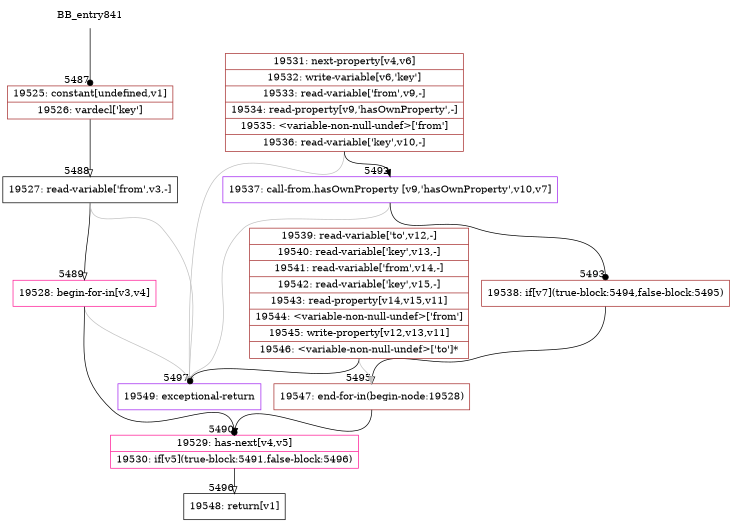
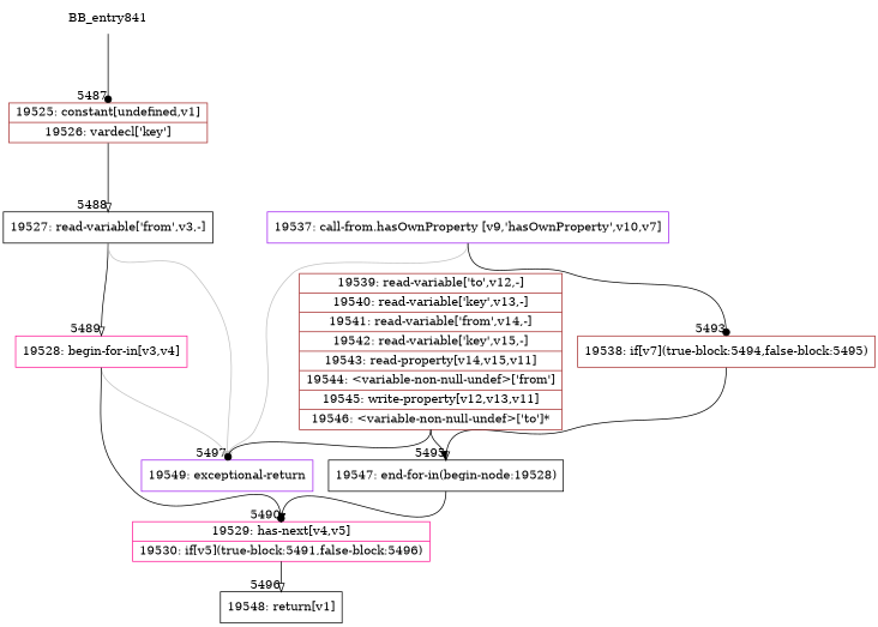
  digraph {
    rankdir=TD
    node [color=brown shape=record]
    edge [arrowhead=onormal headport=n tailport=s]
    n1 [color=deeppink label=BB_entry841 shape=none]
    n2 [label="{19525: constant[undefined,v1]|19526: vardecl['key']}"]
    n3 [color=black label="{19527: read-variable['from',v3,-]}"]
    n4 [color=deeppink label="{19528: begin-for-in[v3,v4]}"]
    n5 [color=purple label="{19549: exceptional-return}"]
    n6 [color=deeppink label="{19529: has-next[v4,v5]|19530: if[v5](true-block:5491,false-block:5496)}"]
    n7 [color=black label="{19548: return[v1]}"]
-   n8 [label="{19531: next-property[v4,v6]|19532: write-variable[v6,'key']|19533: read-variable['from',v9,-]|19534: read-property[v9,'hasOwnProperty',-]|19535: \<variable-non-null-undef\>['from']|19536: read-variable['key',v10,-]}"]
    n9 [color=purple label="{19537: call-from.hasOwnProperty [v9,'hasOwnProperty',v10,v7]}"]
    n10 [label="{19538: if[v7](true-block:5494,false-block:5495)}"]
-   n11 [label="{19547: end-for-in(begin-node:19528)}"]
+   n11 [color=black label="{19547: end-for-in(begin-node:19528)}"]
    n12 [label="{19539: read-variable['to',v12,-]|19540: read-variable['key',v13,-]|19541: read-variable['from',v14,-]|19542: read-variable['key',v15,-]|19543: read-property[v14,v15,v11]|19544: \<variable-non-null-undef\>['from']|19545: write-property[v12,v13,v11]|19546: \<variable-non-null-undef\>['to']*}"]
    n1 -> n2 [arrowhead=dot headlabel="    5487"]
    n2 -> n3 [headlabel="      5488"]
    n3 -> n4 [headlabel="      5489"]
    n3 -> n5 [arrowhead=normal color=gray headlabel="      5497"]
    n4 -> n5 [color=gray]
    n4 -> n6 [arrowhead=dot headlabel="      5490"]
    n6 -> n7 [headlabel="      5496"]
-   n8 -> n5 [color=gray]
-   n8 -> n9 [arrowhead=normal headlabel="      5492"]
    n9 -> n5 [color=gray]
    n9 -> n10 [arrowhead=dot headlabel="      5493"]
    n10 -> n11 [headlabel="      5495"]
    n11 -> n6 [arrowhead=normal]
    n12 -> n5 [arrowhead=dot color=black]
-   n12 -> n11 [arrowhead=normal color=gray]
+   n12 -> n11 [arrowhead=normal]
  }
